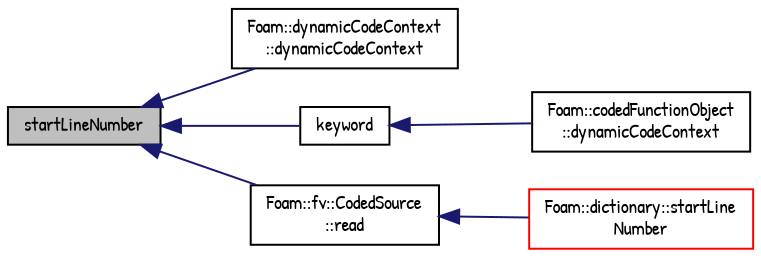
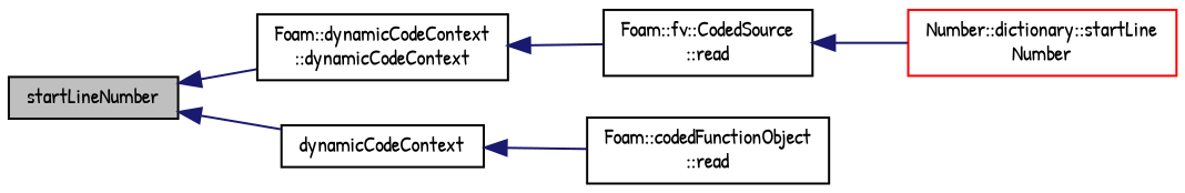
  digraph {
    fontname="Patrick Hand"
    rankdir=LR
    node [color=black fontname="Patrick Hand" fontsize=10 shape=record]
    edge [color=midnightblue dir=back fontname="Patrick Hand" fontsize=10 labelfontname=Helvetica labelfontsize=10 style=solid]
    n1 [fillcolor=grey75 fontcolor=black height=0.2 label=startLineNumber style=filled width=0.4]
    n2 [height=0.2 label="Foam::dynamicCodeContext\l::dynamicCodeContext" width=0.4]
-   n3 [height=0.2 label=keyword width=0.4]
+   n3 [height=0.2 label=dynamicCodeContext width=0.4]
    n4 [height=0.2 label="Foam::fv::CodedSource\l::read" width=0.4]
-   n5 [height=0.2 label="Foam::codedFunctionObject\l::dynamicCodeContext" width=0.4]
-   n6 [color=red height=0.2 label="Foam::dictionary::startLine\lNumber" width=0.4]
+   n5 [height=0.2 label="Foam::codedFunctionObject\l::read" width=0.4]
+   n6 [color=red height=0.2 label="Number::dictionary::startLine\lNumber" width=0.4]
    n1 -> n2
    n1 -> n3
-   n1 -> n4
+   n2 -> n4
    n3 -> n5
    n4 -> n6
  }
